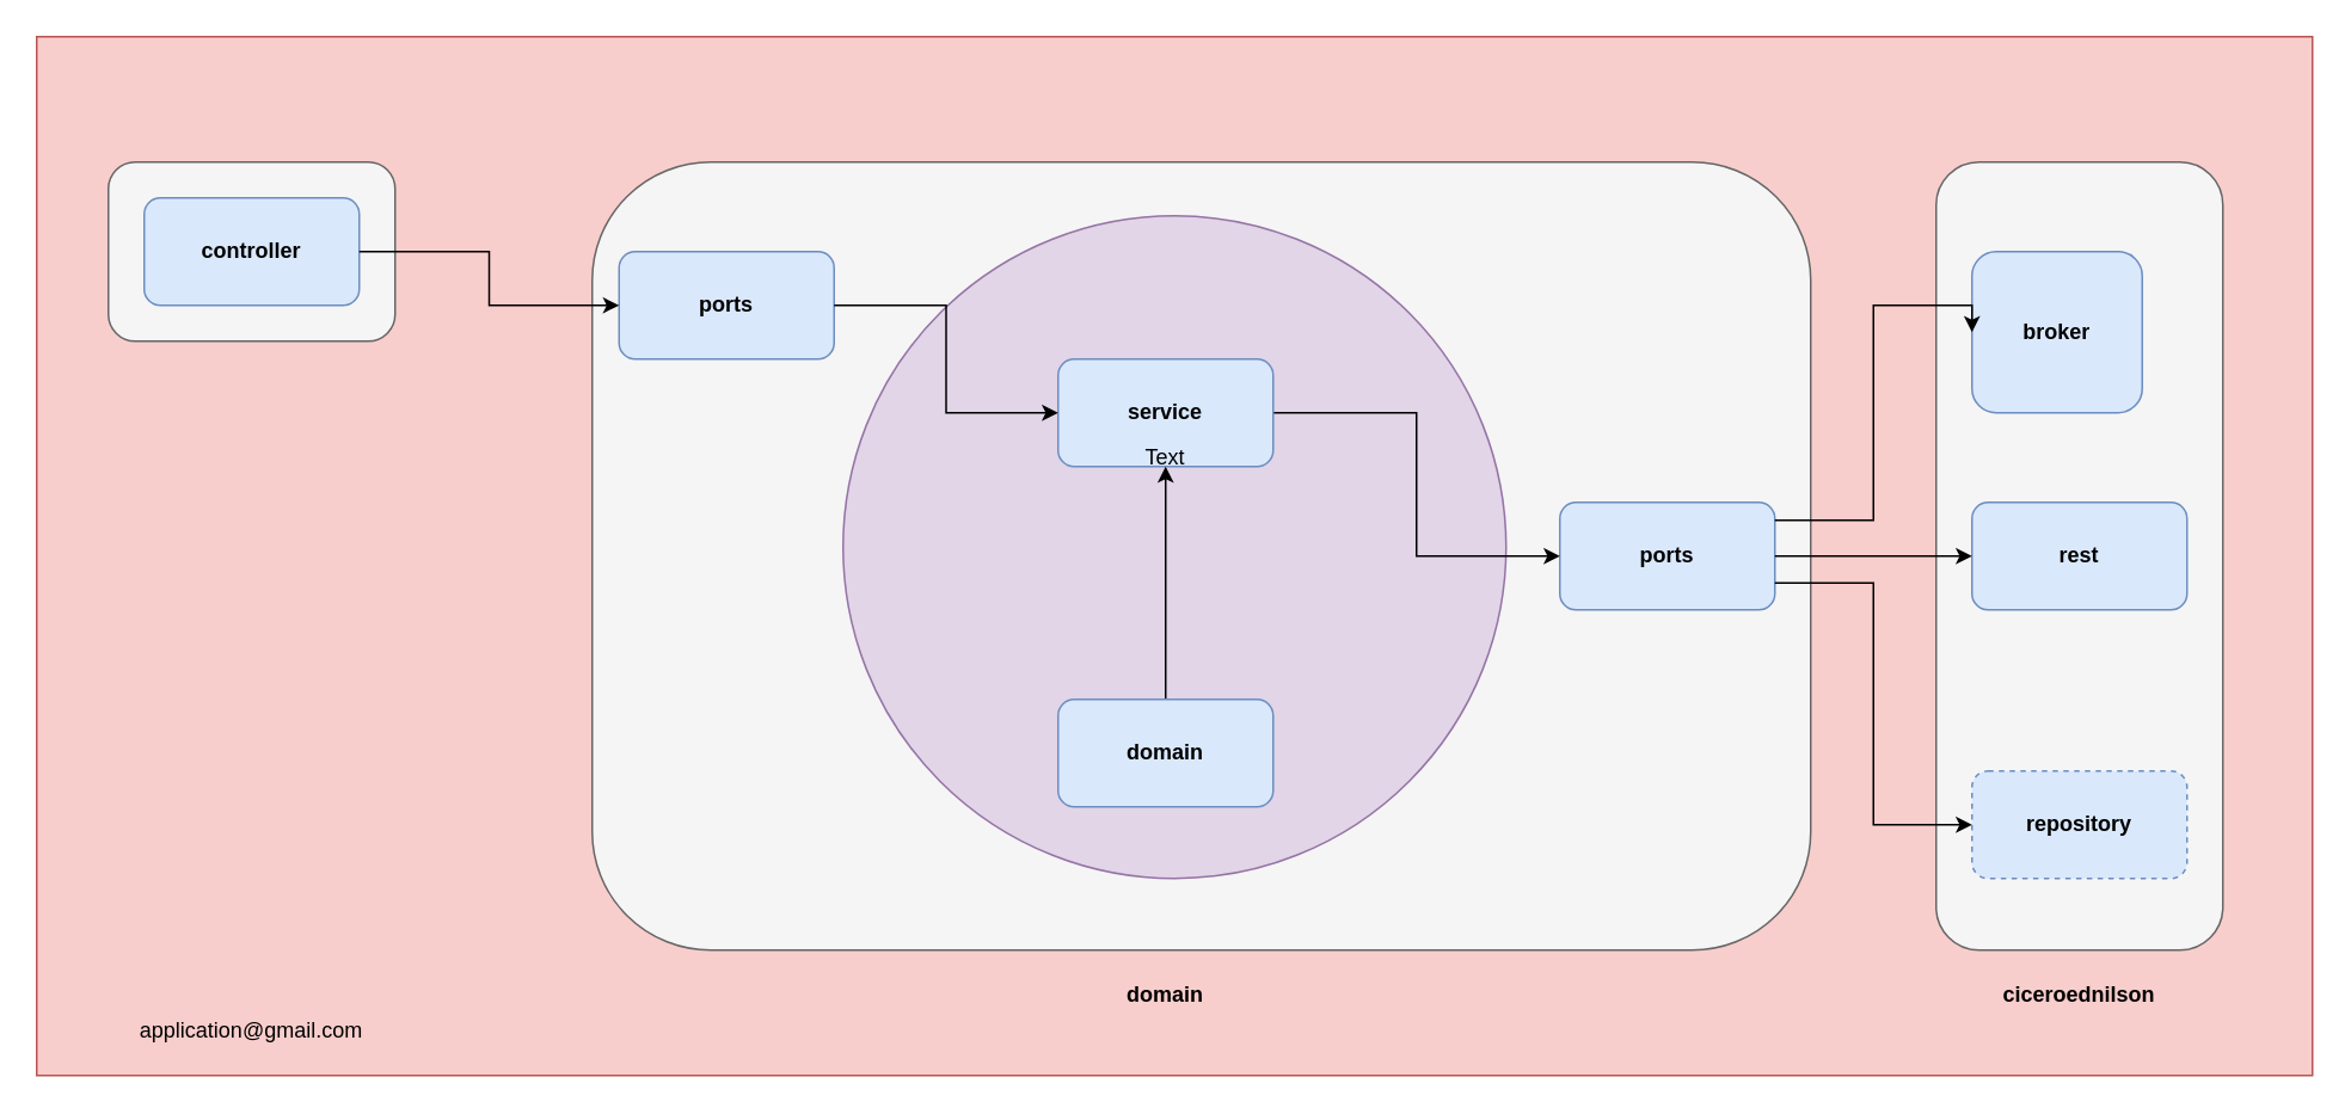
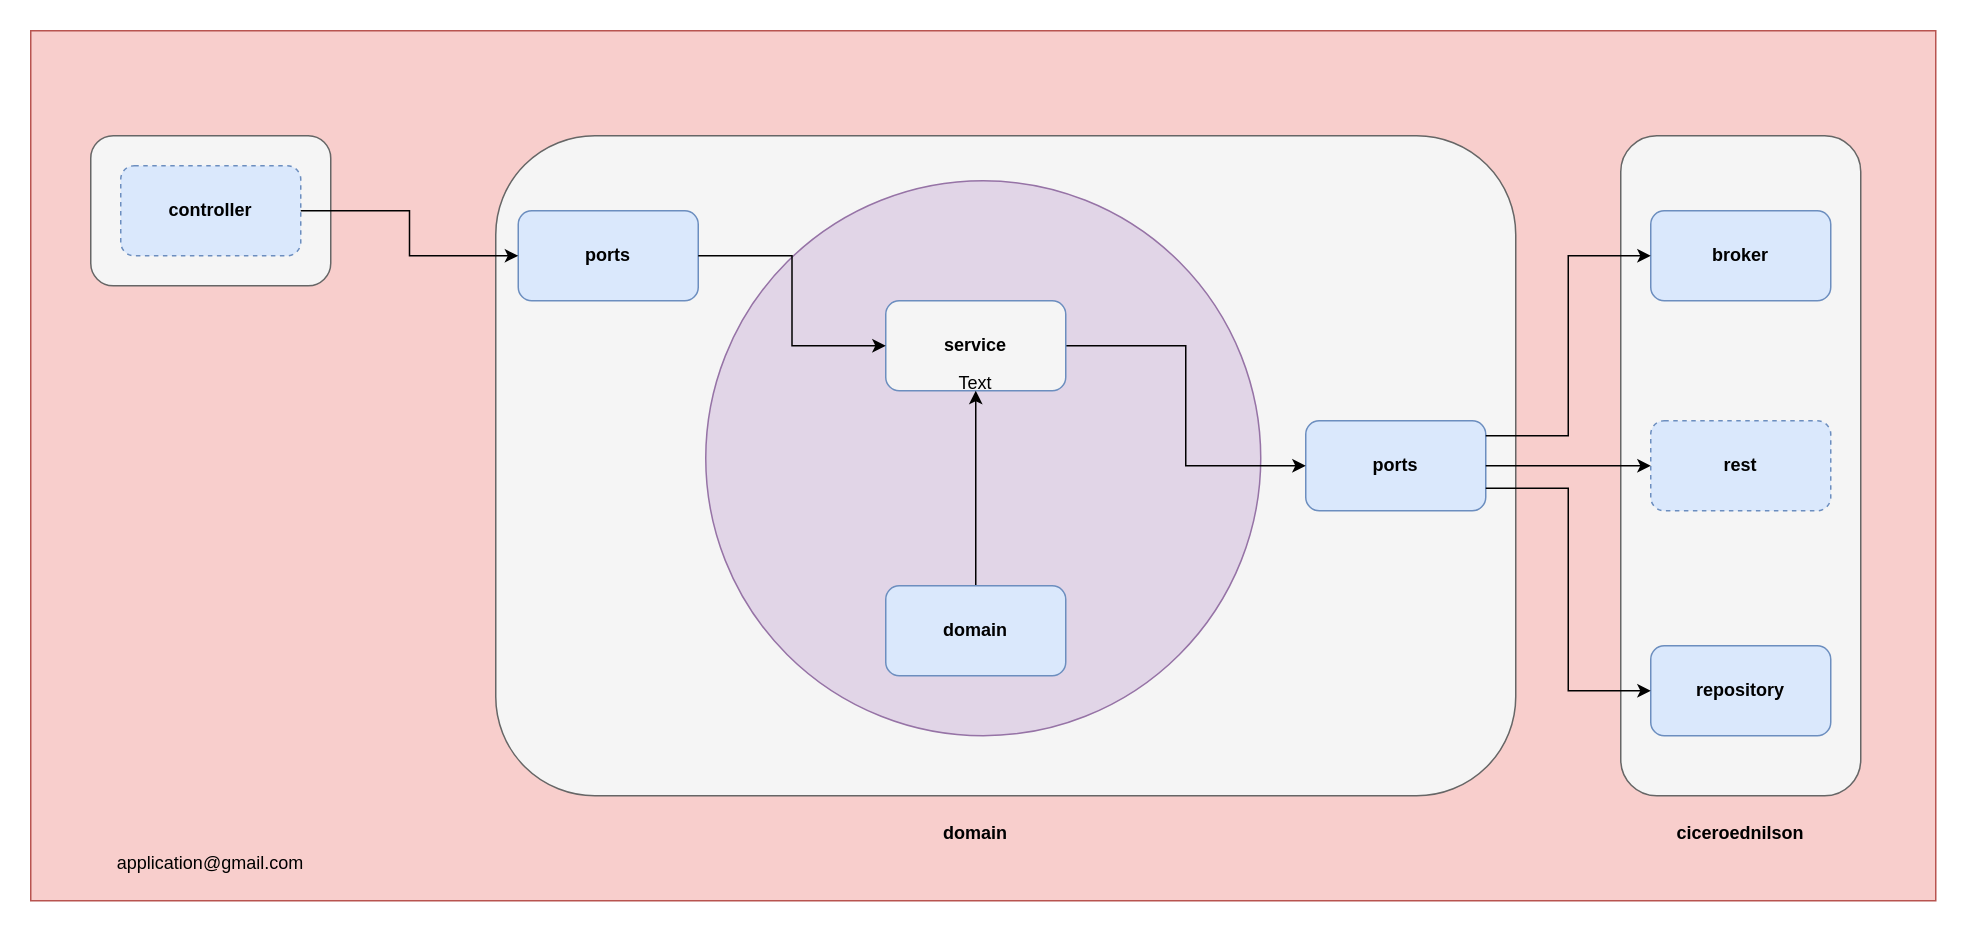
  <mxCell id="0" />
  <mxCell id="1" parent="0" />
  <mxCell id="2" value="" style="rounded=0;whiteSpace=wrap;html=1;fillColor=#f8cecc;strokeColor=#b85450;" vertex="1" parent="1"><mxGeometry x="20" y="20" width="1270" height="580" as="geometry" /></mxCell>
  <mxCell id="3" value="" style="rounded=1;whiteSpace=wrap;html=1;fillColor=#f5f5f5;fontColor=#333333;strokeColor=#666666;" vertex="1" parent="1"><mxGeometry x="60" y="90" width="160" height="100" as="geometry" /></mxCell>
- <mxCell id="4" value="&lt;b&gt;controller&lt;/b&gt;" style="rounded=1;whiteSpace=wrap;html=1;fillColor=#dae8fc;strokeColor=#6c8ebf;" vertex="1" parent="1"><mxGeometry x="80" y="110" width="120" height="60" as="geometry" /></mxCell>
+ <mxCell id="4" value="&lt;b&gt;controller&lt;/b&gt;" style="rounded=1;whiteSpace=wrap;html=1;fillColor=#dae8fc;strokeColor=#6c8ebf;dashed=1;" vertex="1" parent="1"><mxGeometry x="80" y="110" width="120" height="60" as="geometry" /></mxCell>
  <mxCell id="5" value="domain" style="text;html=1;align=center;verticalAlign=middle;whiteSpace=wrap;rounded=0;fontStyle=1" vertex="1" parent="1"><mxGeometry x="620" y="540" width="60" height="30" as="geometry" /></mxCell>
  <mxCell id="6" value="" style="rounded=1;whiteSpace=wrap;html=1;fillColor=#f5f5f5;fontColor=#333333;strokeColor=#666666;" vertex="1" parent="1"><mxGeometry x="330" y="90" width="680" height="440" as="geometry" /></mxCell>
  <mxCell id="7" value="&lt;b&gt;ports&lt;/b&gt;" style="rounded=1;whiteSpace=wrap;html=1;fillColor=#dae8fc;strokeColor=#6c8ebf;" vertex="1" parent="1"><mxGeometry x="345" y="140" width="120" height="60" as="geometry" /></mxCell>
  <mxCell id="8" value="&lt;b&gt;ports&lt;/b&gt;" style="rounded=1;whiteSpace=wrap;html=1;fillColor=#dae8fc;strokeColor=#6c8ebf;" vertex="1" parent="1"><mxGeometry x="870" y="280" width="120" height="60" as="geometry" /></mxCell>
  <mxCell id="9" value="" style="ellipse;whiteSpace=wrap;html=1;aspect=fixed;fillColor=#e1d5e7;strokeColor=#9673a6;" vertex="1" parent="1"><mxGeometry x="470" y="120" width="370" height="370" as="geometry" /></mxCell>
  <mxCell id="10" style="edgeStyle=orthogonalEdgeStyle;rounded=0;orthogonalLoop=1;jettySize=auto;html=1;entryX=0;entryY=0.5;entryDx=0;entryDy=0;" edge="1" parent="1" source="11" target="8"><mxGeometry relative="1" as="geometry" /></mxCell>
- <mxCell id="11" value="&lt;b&gt;service&lt;/b&gt;" style="rounded=1;whiteSpace=wrap;html=1;fillColor=#dae8fc;strokeColor=#6c8ebf;" vertex="1" parent="1"><mxGeometry x="590" y="200" width="120" height="60" as="geometry" /></mxCell>
+ <mxCell id="11" value="&lt;b&gt;service&lt;/b&gt;" style="rounded=1;whiteSpace=wrap;html=1;fillColor=#f5f5f5;strokeColor=#6c8ebf;" vertex="1" parent="1"><mxGeometry x="590" y="200" width="120" height="60" as="geometry" /></mxCell>
  <mxCell id="12" style="edgeStyle=orthogonalEdgeStyle;rounded=0;orthogonalLoop=1;jettySize=auto;html=1;" edge="1" parent="1" source="13" target="11"><mxGeometry relative="1" as="geometry" /></mxCell>
  <mxCell id="13" value="&lt;b&gt;domain&lt;/b&gt;" style="rounded=1;whiteSpace=wrap;html=1;fillColor=#dae8fc;strokeColor=#6c8ebf;" vertex="1" parent="1"><mxGeometry x="590" y="390" width="120" height="60" as="geometry" /></mxCell>
  <mxCell id="14" value="" style="rounded=1;whiteSpace=wrap;html=1;fillColor=#f5f5f5;fontColor=#333333;strokeColor=#666666;" vertex="1" parent="1"><mxGeometry x="1080" y="90" width="160" height="440" as="geometry" /></mxCell>
  <mxCell id="15" style="edgeStyle=orthogonalEdgeStyle;rounded=0;orthogonalLoop=1;jettySize=auto;html=1;" edge="1" parent="1" source="7" target="11"><mxGeometry relative="1" as="geometry" /></mxCell>
- <mxCell id="16" value="&lt;b&gt;repository&lt;/b&gt;" style="rounded=1;whiteSpace=wrap;html=1;fillColor=#dae8fc;strokeColor=#6c8ebf;dashed=1;" vertex="1" parent="1"><mxGeometry x="1100" y="430" width="120" height="60" as="geometry" /></mxCell>
- <mxCell id="17" value="&lt;b&gt;rest&lt;/b&gt;" style="rounded=1;whiteSpace=wrap;html=1;fillColor=#dae8fc;strokeColor=#6c8ebf;" vertex="1" parent="1"><mxGeometry x="1100" y="280" width="120" height="60" as="geometry" /></mxCell>
- <mxCell id="18" value="&lt;b&gt;broker&lt;/b&gt;" style="rounded=1;whiteSpace=wrap;html=1;fillColor=#dae8fc;strokeColor=#6c8ebf;" vertex="1" parent="1"><mxGeometry x="1100" y="140" width="95" height="90" as="geometry" /></mxCell>
+ <mxCell id="16" value="&lt;b&gt;repository&lt;/b&gt;" style="rounded=1;whiteSpace=wrap;html=1;fillColor=#dae8fc;strokeColor=#6c8ebf;" vertex="1" parent="1"><mxGeometry x="1100" y="430" width="120" height="60" as="geometry" /></mxCell>
+ <mxCell id="17" value="&lt;b&gt;rest&lt;/b&gt;" style="rounded=1;whiteSpace=wrap;html=1;fillColor=#dae8fc;strokeColor=#6c8ebf;dashed=1;" vertex="1" parent="1"><mxGeometry x="1100" y="280" width="120" height="60" as="geometry" /></mxCell>
+ <mxCell id="18" value="&lt;b&gt;broker&lt;/b&gt;" style="rounded=1;whiteSpace=wrap;html=1;fillColor=#dae8fc;strokeColor=#6c8ebf;" vertex="1" parent="1"><mxGeometry x="1100" y="140" width="120" height="60" as="geometry" /></mxCell>
  <mxCell id="19" style="edgeStyle=orthogonalEdgeStyle;rounded=0;orthogonalLoop=1;jettySize=auto;html=1;entryX=0;entryY=0.5;entryDx=0;entryDy=0;" edge="1" parent="1" source="8" target="18"><mxGeometry relative="1" as="geometry"><Array as="points"><mxPoint x="1045" y="290" /><mxPoint x="1045" y="170" /></Array></mxGeometry></mxCell>
  <mxCell id="20" style="edgeStyle=orthogonalEdgeStyle;rounded=0;orthogonalLoop=1;jettySize=auto;html=1;exitX=1;exitY=0.75;exitDx=0;exitDy=0;entryX=0;entryY=0.5;entryDx=0;entryDy=0;" edge="1" parent="1" source="8" target="16"><mxGeometry relative="1" as="geometry" /></mxCell>
  <mxCell id="21" style="edgeStyle=orthogonalEdgeStyle;rounded=0;orthogonalLoop=1;jettySize=auto;html=1;" edge="1" parent="1" source="8" target="17"><mxGeometry relative="1" as="geometry" /></mxCell>
  <mxCell id="22" value="ciceroednilson" style="text;html=1;align=center;verticalAlign=middle;whiteSpace=wrap;rounded=0;fontStyle=1" vertex="1" parent="1"><mxGeometry x="1130" y="540" width="60" height="30" as="geometry" /></mxCell>
  <mxCell id="23" style="edgeStyle=orthogonalEdgeStyle;rounded=0;orthogonalLoop=1;jettySize=auto;html=1;entryX=0;entryY=0.5;entryDx=0;entryDy=0;" edge="1" parent="1" source="4" target="7"><mxGeometry relative="1" as="geometry" /></mxCell>
  <mxCell id="24" value="Text" style="text;html=1;align=center;verticalAlign=middle;whiteSpace=wrap;rounded=0;" vertex="1" parent="1"><mxGeometry x="620" y="240" width="60" height="30" as="geometry" /></mxCell>
  <mxCell id="25" value="application@gmail.com" style="text;html=1;align=center;verticalAlign=middle;whiteSpace=wrap;rounded=0;" vertex="1" parent="1"><mxGeometry x="110" y="560" width="60" height="30" as="geometry" /></mxCell>
